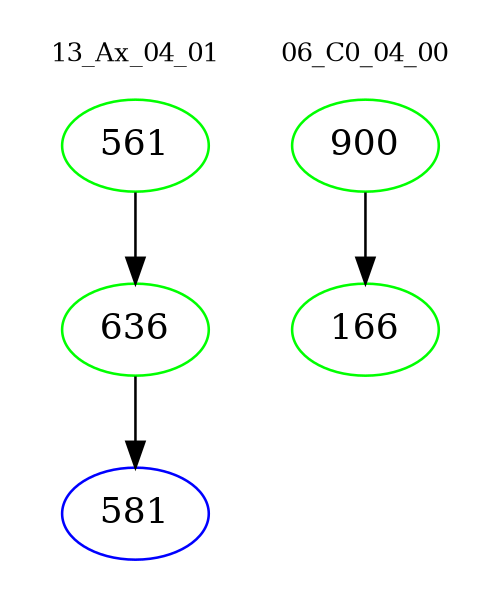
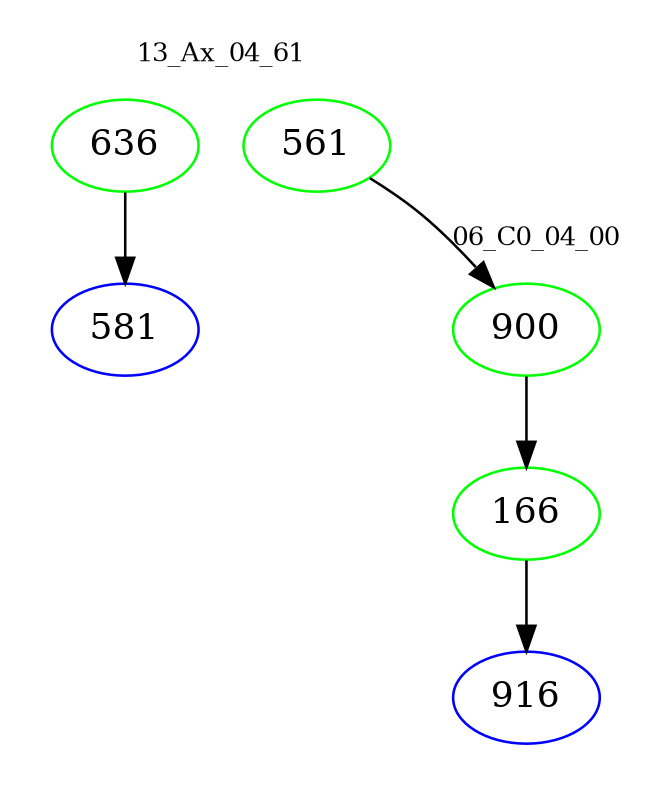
  digraph {
    node [color=green]
    edge [color=black]
    n1 [label=561]
    n2 [label=636]
    n3 [color=blue label=581]
    n4 [label=900]
    n5 [label=166]
+   n6 [color=blue label=916]
    subgraph cluster_1 {
      color=white
      fontsize=10
-     label="13_Ax_04_01"
+     label="13_Ax_04_61"
      n1
      n2
      n3
    }
    subgraph cluster_2 {
      color=white
      fontsize=10
      label="06_C0_04_00"
      n4
      n5
+     n6
    }
-   n1 -> n2
+   n1 -> n4
    n2 -> n3
    n4 -> n5
+   n5 -> n6
  }
